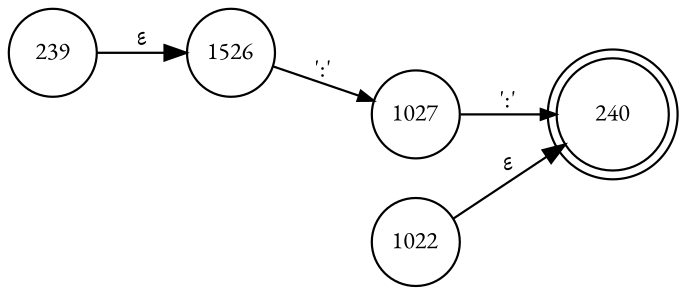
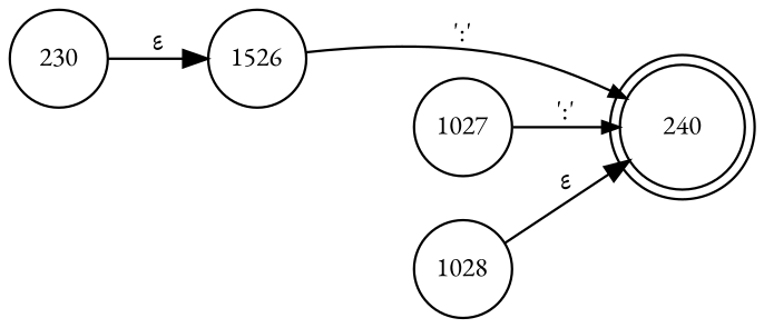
  digraph {
    fontname="EB Garamond"
    rankdir=LR
    node [fixedsize=true fontname="EB Garamond" fontsize=11 shape=circle peripheries=1]
    edge [fontname="EB Garamond"]
    n1 [label=240 shape=doublecircle width=.6 peripheries=""]
    n2 [label=1526 width=.55]
    n3 [label=1027 width=.55]
-   n4 [label=1022 width=.55]
-   n5 [label=239 width=.55]
-   n2 -> n3 [arrowhead=normal arrowsize=.7 fontsize=11 label="':'"]
+   n4 [label=1028 width=.55]
+   n5 [label=230 width=.55]
+   n2 -> n1 [arrowhead=normal arrowsize=.7 fontsize=11 label="':'"]
    n3 -> n1 [arrowhead=normal arrowsize=.7 fontsize=11 label="':'"]
    n4 -> n1 [label="&epsilon;"]
    n5 -> n2 [label="&epsilon;"]
  }
